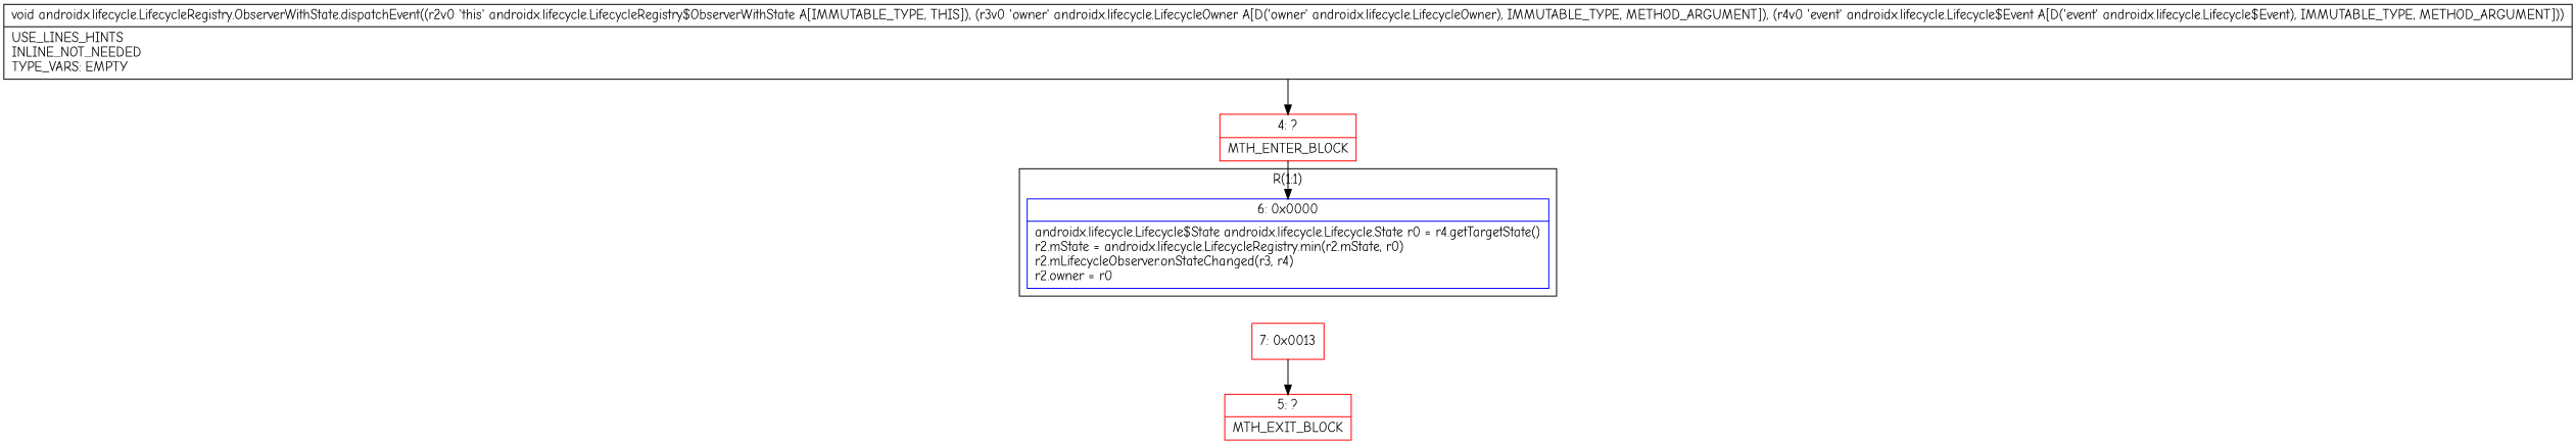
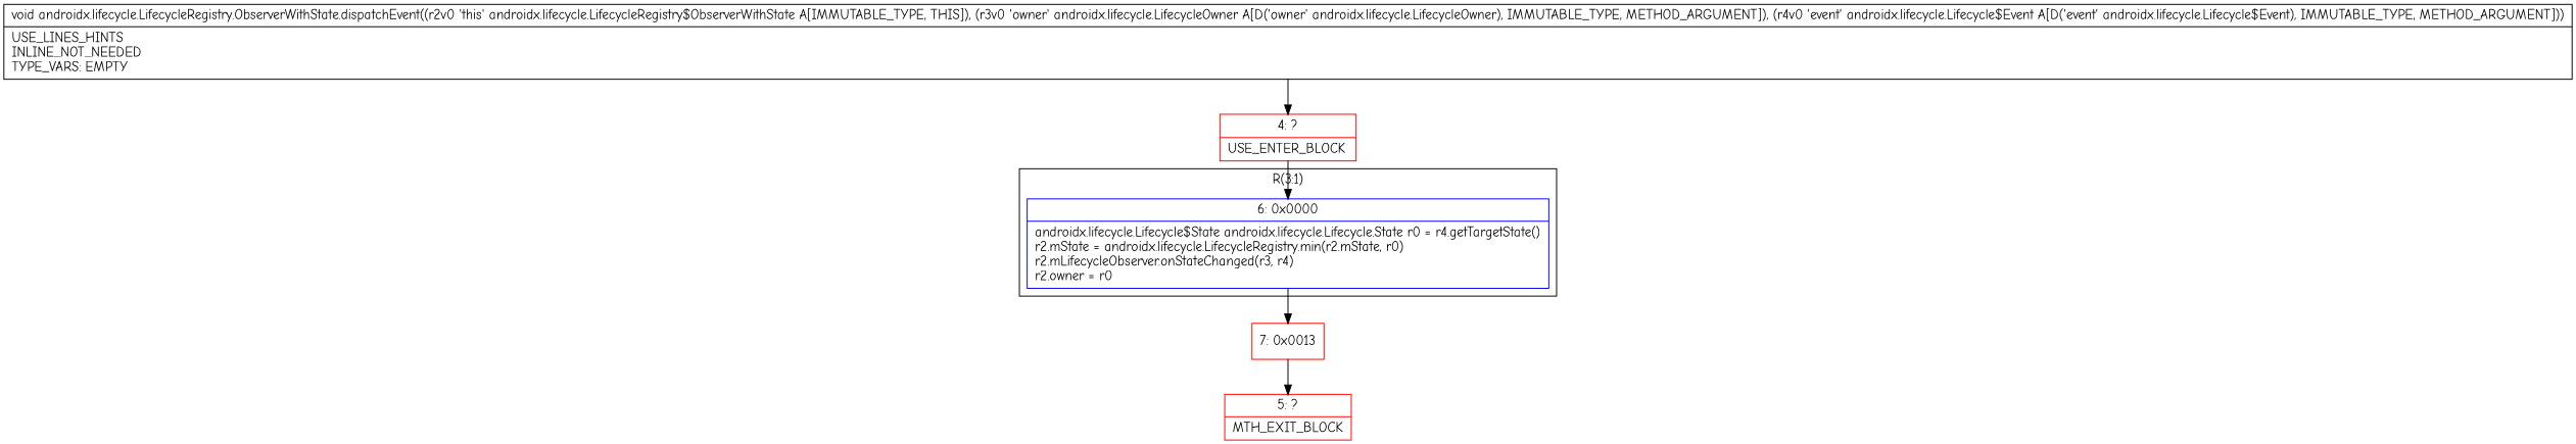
  digraph {
    fontname="Comic Neue"
    node [color=red fontname="Comic Neue" shape=record]
    edge [fontname="Comic Neue"]
    n1 [color=blue label="{6\:\ 0x0000|androidx.lifecycle.Lifecycle$State androidx.lifecycle.Lifecycle.State r0 = r4.getTargetState()\lr2.mState = androidx.lifecycle.LifecycleRegistry.min(r2.mState, r0)\lr2.mLifecycleObserver.onStateChanged(r3, r4)\lr2.owner = r0\l}"]
    n2 [label="{7\:\ 0x0013}"]
    n3 [label="{5\:\ ?|MTH_EXIT_BLOCK\l}"]
-   n4 [label="{4\:\ ?|MTH_ENTER_BLOCK\l}"]
+   n4 [label="{4\:\ ?|USE_ENTER_BLOCK\l}"]
    n5 [label="{void androidx.lifecycle.LifecycleRegistry.ObserverWithState.dispatchEvent((r2v0 'this' androidx.lifecycle.LifecycleRegistry$ObserverWithState A[IMMUTABLE_TYPE, THIS]), (r3v0 'owner' androidx.lifecycle.LifecycleOwner A[D('owner' androidx.lifecycle.LifecycleOwner), IMMUTABLE_TYPE, METHOD_ARGUMENT]), (r4v0 'event' androidx.lifecycle.Lifecycle$Event A[D('event' androidx.lifecycle.Lifecycle$Event), IMMUTABLE_TYPE, METHOD_ARGUMENT]))  | USE_LINES_HINTS\lINLINE_NOT_NEEDED\lTYPE_VARS: EMPTY\l}" color=""]
    subgraph cluster_1 {
-     label="R(1:1)"
+     label="R(3:1)"
      n1
    }
+   n1 -> n2
    n2 -> n3
    n4 -> n1
    n5 -> n4
  }
